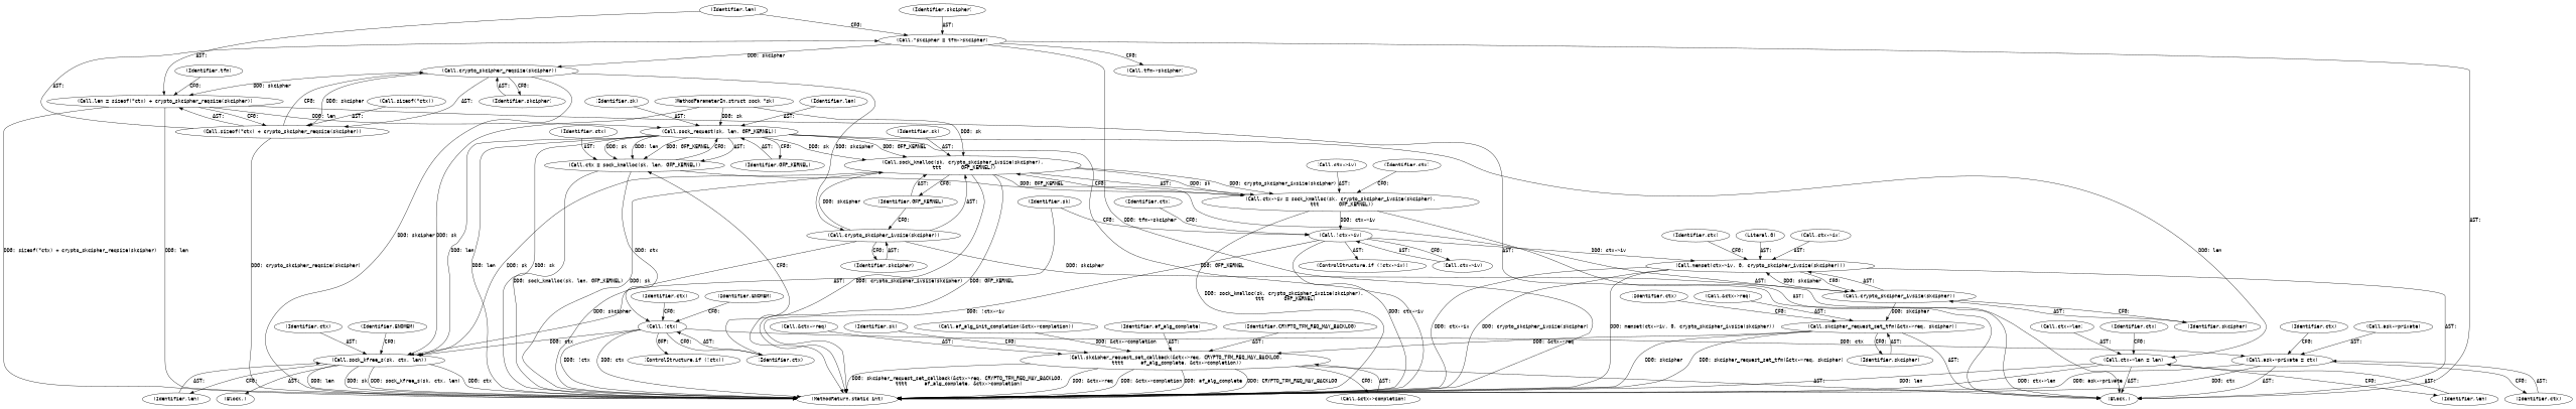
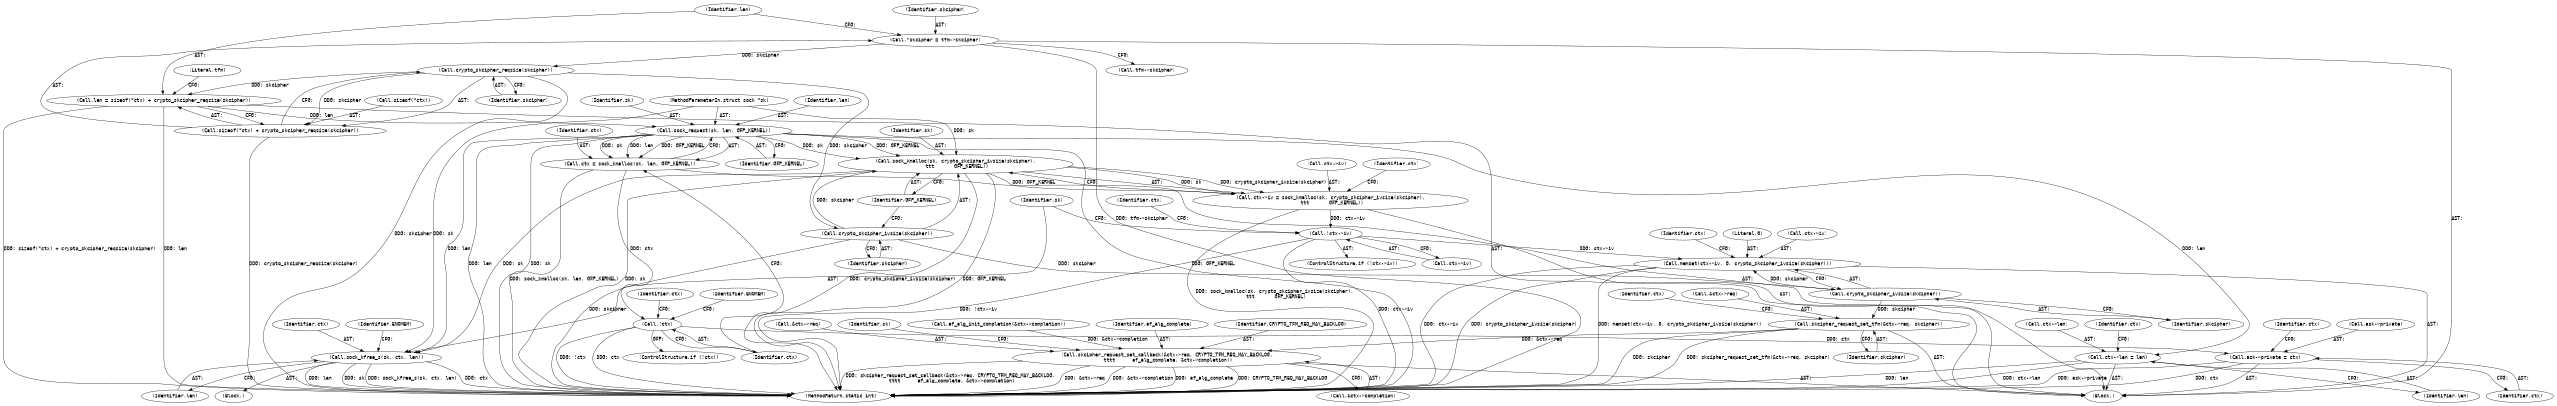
  digraph {
    fontname="DejaVu Sans Mono"
    node [fontname="DejaVu Sans Mono"]
    edge [fontname="DejaVu Sans Mono"]
    n1 [label="(Call,*skcipher = tfm->skcipher)"]
    n2 [label="(Call,crypto_skcipher_reqsize(skcipher))"]
    n3 [label="(Block,)"]
    n4 [label="(Call,tfm->skcipher)"]
    n5 [label="(MethodReturn,static int)"]
    n6 [label="(Call,len = sizeof(*ctx) + crypto_skcipher_reqsize(skcipher))"]
    n7 [label="(Call,sizeof(*ctx) + crypto_skcipher_reqsize(skcipher))"]
    n8 [label="(Call,crypto_skcipher_ivsize(skcipher))"]
    n9 [label="(Identifier,skcipher)"]
    n10 [label="(Call,sock_request(sk, len, GFP_KERNEL))"]
    n11 [label="(Call,sock_kmalloc(sk, crypto_skcipher_ivsize(skcipher),\n \t\t\t       GFP_KERNEL))"]
    n12 [label="(Call,crypto_skcipher_ivsize(skcipher))"]
    n13 [label="(Identifier,skcipher)"]
    n14 [label="(Call,ctx = sock_kmalloc(sk, len, GFP_KERNEL))"]
    n15 [label="(Call,sock_kfree_s(sk, ctx, len))"]
    n16 [label="(Call,ctx->len = len)"]
    n17 [label="(Identifier,GFP_KERNEL)"]
    n18 [label="(Call,!ctx)"]
    n19 [label="(Identifier,len)"]
    n20 [label="(Block,)"]
    n21 [label="(Call,ctx->iv = sock_kmalloc(sk, crypto_skcipher_ivsize(skcipher),\n \t\t\t       GFP_KERNEL))"]
    n22 [label="(Identifier,GFP_KERNEL)"]
    n23 [label="(Identifier,len)"]
    n24 [label="(Call,ask->private = ctx)"]
    n25 [label="(ControlStructure,if (!ctx))"]
    n26 [label="(Identifier,ctx)"]
    n27 [label="(Identifier,ctx)"]
    n28 [label="(Call,!ctx->iv)"]
    n29 [label="(Call,memset(ctx->iv, 0, crypto_skcipher_ivsize(skcipher)))"]
    n30 [label="(Call,ctx->iv)"]
    n31 [label="(ControlStructure,if (!ctx->iv))"]
    n32 [label="(Call,skcipher_request_set_tfm(&ctx->req, skcipher))"]
    n33 [label="(Identifier,skcipher)"]
    n34 [label="(Call,skcipher_request_set_callback(&ctx->req, CRYPTO_TFM_REQ_MAY_BACKLOG,\n \t\t\t\t      af_alg_complete, &ctx->completion))"]
    n35 [label="(Identifier,skcipher)"]
    n36 [label="(Call,&ctx->completion)"]
    n37 [label="(Call,ctx->iv)"]
    n38 [label="(Call,sizeof(*ctx))"]
    n39 [label="(Identifier,ctx)"]
    n40 [label="(Identifier,len)"]
    n41 [label="(MethodParameterIn,struct sock *sk)"]
    n42 [label="(Identifier,ctx)"]
    n43 [label="(Call,ctx->len)"]
    n44 [label="(Identifier,sk)"]
    n45 [label="(Identifier,len)"]
    n46 [label="(Identifier,ctx)"]
    n47 [label="(Literal,0)"]
    n48 [label="(Call,&ctx->req)"]
    n49 [label="(Identifier,sk)"]
    n50 [label="(Identifier,ENOMEM)"]
    n51 [label="(Identifier,ctx)"]
    n52 [label="(Identifier,ctx)"]
-   n53 [label="(Identifier,tfm)"]
+   n53 [label="(Literal,tfm)"]
    n54 [label="(Identifier,ctx)"]
    n55 [label="(Call,af_alg_init_completion(&ctx->completion))"]
    n56 [label="(Identifier,ENOMEM)"]
    n57 [label="(Identifier,skcipher)"]
    n58 [label="(Identifier,ctx)"]
    n59 [label="(Call,ask->private)"]
    n60 [label="(Identifier,ctx)"]
    n61 [label="(Call,&ctx->req)"]
    n62 [label="(Identifier,sk)"]
    n63 [label="(Identifier,sk)"]
    n64 [label="(Call,ctx->iv)"]
    n65 [label="(Identifier,af_alg_complete)"]
    n66 [label="(Identifier,CRYPTO_TFM_REQ_MAY_BACKLOG)"]
    n67 [label="(Identifier,ctx)"]
    n1 -> n2 [label="DDG: skcipher"]
    n1 -> n3 [label="AST: "]
    n1 -> n4 [label="CFG: "]
    n1 -> n5 [label="DDG: tfm->skcipher"]
    n2 -> n5 [label="DDG: skcipher"]
    n2 -> n6 [label="DDG: skcipher"]
    n2 -> n7 [label="AST: "]
    n2 -> n7 [label="DDG: skcipher"]
    n2 -> n8 [label="DDG: skcipher"]
    n2 -> n9 [label="CFG: "]
    n6 -> n3 [label="AST: "]
    n6 -> n5 [label="DDG: sizeof(*ctx) + crypto_skcipher_reqsize(skcipher)"]
    n6 -> n5 [label="DDG: len"]
    n6 -> n7 [label="CFG: "]
    n6 -> n10 [label="DDG: len"]
    n7 -> n1 [label="AST: "]
    n7 -> n2 [label="CFG: "]
    n7 -> n5 [label="DDG: crypto_skcipher_reqsize(skcipher)"]
    n7 -> n6 [label="AST: "]
    n8 -> n5 [label="DDG: skcipher"]
    n8 -> n11 [label="AST: "]
    n8 -> n11 [label="DDG: skcipher"]
    n8 -> n12 [label="DDG: skcipher"]
    n8 -> n13 [label="CFG: "]
    n9 -> n2 [label="AST: "]
    n10 -> n5 [label="DDG: GFP_KERNEL"]
    n10 -> n5 [label="DDG: len"]
    n10 -> n5 [label="DDG: sk"]
    n10 -> n11 [label="DDG: sk"]
    n10 -> n11 [label="DDG: GFP_KERNEL"]
    n10 -> n14 [label="AST: "]
    n10 -> n14 [label="DDG: sk"]
    n10 -> n14 [label="DDG: len"]
    n10 -> n14 [label="DDG: GFP_KERNEL"]
    n10 -> n15 [label="DDG: len"]
    n10 -> n16 [label="DDG: len"]
    n10 -> n17 [label="CFG: "]
    n11 -> n5 [label="DDG: GFP_KERNEL"]
    n11 -> n5 [label="DDG: sk"]
    n11 -> n5 [label="DDG: crypto_skcipher_ivsize(skcipher)"]
    n11 -> n15 [label="DDG: sk"]
    n11 -> n21 [label="AST: "]
    n11 -> n21 [label="DDG: sk"]
    n11 -> n21 [label="DDG: crypto_skcipher_ivsize(skcipher)"]
    n11 -> n21 [label="DDG: GFP_KERNEL"]
    n11 -> n22 [label="CFG: "]
    n12 -> n29 [label="AST: "]
    n12 -> n29 [label="DDG: skcipher"]
    n12 -> n32 [label="DDG: skcipher"]
    n12 -> n33 [label="CFG: "]
    n13 -> n8 [label="AST: "]
    n14 -> n3 [label="AST: "]
    n14 -> n5 [label="DDG: sock_kmalloc(sk, len, GFP_KERNEL)"]
    n14 -> n10 [label="CFG: "]
    n14 -> n18 [label="DDG: ctx"]
    n15 -> n5 [label="DDG: sock_kfree_s(sk, ctx, len)"]
    n15 -> n5 [label="DDG: ctx"]
    n15 -> n5 [label="DDG: len"]
    n15 -> n5 [label="DDG: sk"]
    n15 -> n19 [label="CFG: "]
    n15 -> n20 [label="AST: "]
    n16 -> n3 [label="AST: "]
    n16 -> n5 [label="DDG: len"]
    n16 -> n5 [label="DDG: ctx->len"]
    n16 -> n23 [label="CFG: "]
    n17 -> n10 [label="AST: "]
    n18 -> n5 [label="DDG: !ctx"]
    n18 -> n5 [label="DDG: ctx"]
-   n18 -> n15 [label="DDG: ctx"]
    n18 -> n24 [label="DDG: ctx"]
    n18 -> n25 [label="GFP: "]
    n18 -> n26 [label="CFG: "]
    n19 -> n15 [label="AST: "]
    n21 -> n3 [label="AST: "]
    n21 -> n5 [label="DDG: sock_kmalloc(sk, crypto_skcipher_ivsize(skcipher),\n \t\t\t       GFP_KERNEL)"]
    n21 -> n11 [label="CFG: "]
    n21 -> n28 [label="DDG: ctx->iv"]
    n22 -> n8 [label="CFG: "]
    n22 -> n11 [label="AST: "]
    n23 -> n16 [label="AST: "]
    n24 -> n3 [label="AST: "]
    n24 -> n5 [label="DDG: ctx"]
    n24 -> n5 [label="DDG: ask->private"]
    n24 -> n27 [label="CFG: "]
    n26 -> n14 [label="CFG: "]
    n26 -> n18 [label="AST: "]
    n27 -> n24 [label="AST: "]
    n28 -> n5 [label="DDG: !ctx->iv"]
    n28 -> n5 [label="DDG: ctx->iv"]
    n28 -> n29 [label="DDG: ctx->iv"]
    n28 -> n30 [label="CFG: "]
    n28 -> n31 [label="AST: "]
    n29 -> n3 [label="AST: "]
    n29 -> n5 [label="DDG: ctx->iv"]
    n29 -> n5 [label="DDG: crypto_skcipher_ivsize(skcipher)"]
    n29 -> n5 [label="DDG: memset(ctx->iv, 0, crypto_skcipher_ivsize(skcipher))"]
    n29 -> n12 [label="CFG: "]
    n30 -> n28 [label="AST: "]
    n32 -> n3 [label="AST: "]
    n32 -> n5 [label="DDG: skcipher"]
    n32 -> n5 [label="DDG: skcipher_request_set_tfm(&ctx->req, skcipher)"]
    n32 -> n34 [label="DDG: &ctx->req"]
    n32 -> n35 [label="CFG: "]
    n33 -> n12 [label="AST: "]
    n34 -> n3 [label="AST: "]
    n34 -> n5 [label="DDG: &ctx->req"]
    n34 -> n5 [label="DDG: &ctx->completion"]
    n34 -> n5 [label="DDG: af_alg_complete"]
    n34 -> n5 [label="DDG: CRYPTO_TFM_REQ_MAY_BACKLOG"]
    n34 -> n5 [label="DDG: skcipher_request_set_callback(&ctx->req, CRYPTO_TFM_REQ_MAY_BACKLOG,\n \t\t\t\t      af_alg_complete, &ctx->completion)"]
    n34 -> n36 [label="CFG: "]
    n35 -> n32 [label="AST: "]
    n36 -> n34 [label="AST: "]
    n37 -> n21 [label="AST: "]
    n38 -> n7 [label="AST: "]
    n39 -> n24 [label="CFG: "]
    n40 -> n10 [label="AST: "]
-   n41 -> n10 [label="DDG: sk"]
+   n41 -> n10 [label="AST: "]
    n41 -> n11 [label="DDG: sk"]
    n41 -> n15 [label="DDG: sk"]
    n42 -> n18 [label="CFG: "]
    n43 -> n16 [label="AST: "]
    n44 -> n15 [label="AST: "]
    n44 -> n28 [label="CFG: "]
    n45 -> n1 [label="CFG: "]
    n45 -> n6 [label="AST: "]
    n46 -> n32 [label="CFG: "]
    n47 -> n29 [label="AST: "]
    n48 -> n34 [label="AST: "]
    n49 -> n34 [label="CFG: "]
    n50 -> n15 [label="CFG: "]
    n51 -> n21 [label="CFG: "]
    n52 -> n16 [label="CFG: "]
    n53 -> n6 [label="CFG: "]
    n54 -> n15 [label="AST: "]
    n55 -> n34 [label="DDG: &ctx->completion"]
    n56 -> n18 [label="CFG: "]
    n57 -> n1 [label="AST: "]
    n58 -> n14 [label="AST: "]
    n59 -> n24 [label="AST: "]
    n60 -> n28 [label="CFG: "]
    n61 -> n32 [label="AST: "]
    n62 -> n10 [label="AST: "]
    n63 -> n11 [label="AST: "]
    n64 -> n29 [label="AST: "]
    n65 -> n34 [label="AST: "]
    n66 -> n34 [label="AST: "]
    n67 -> n29 [label="CFG: "]
  }
